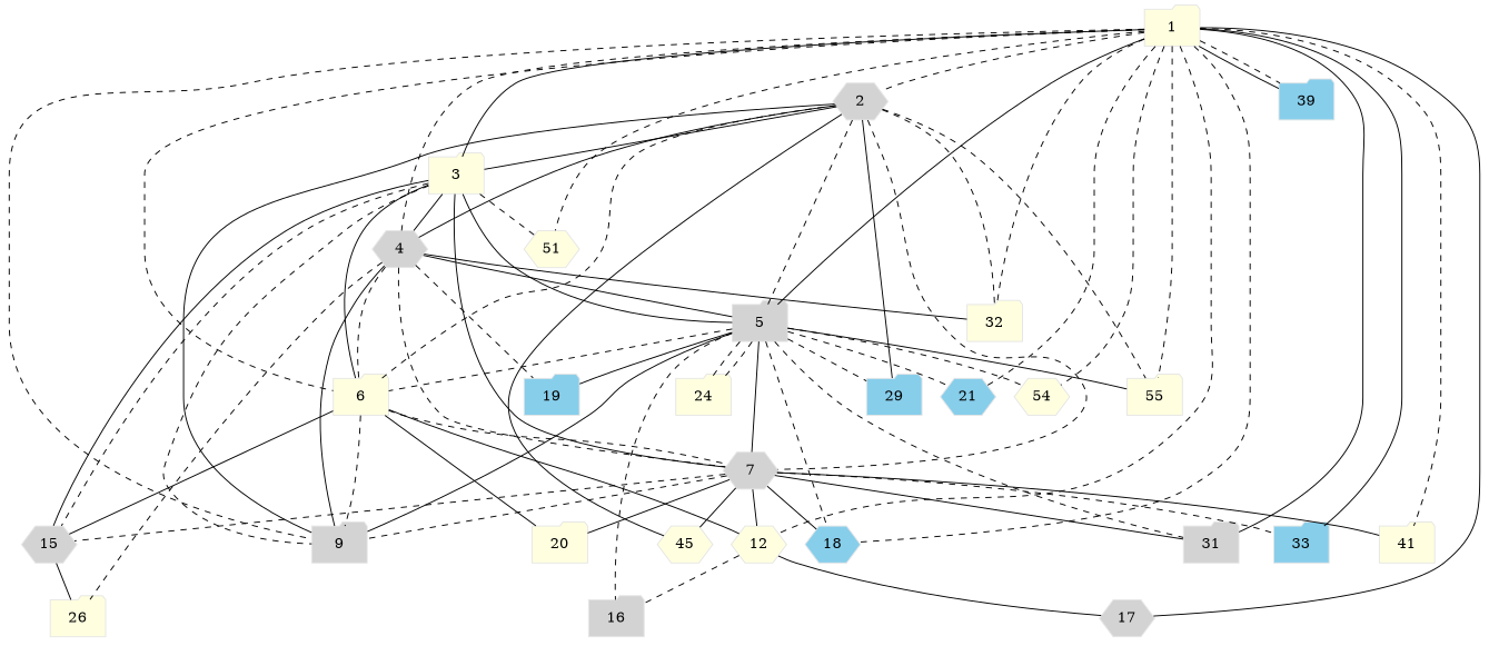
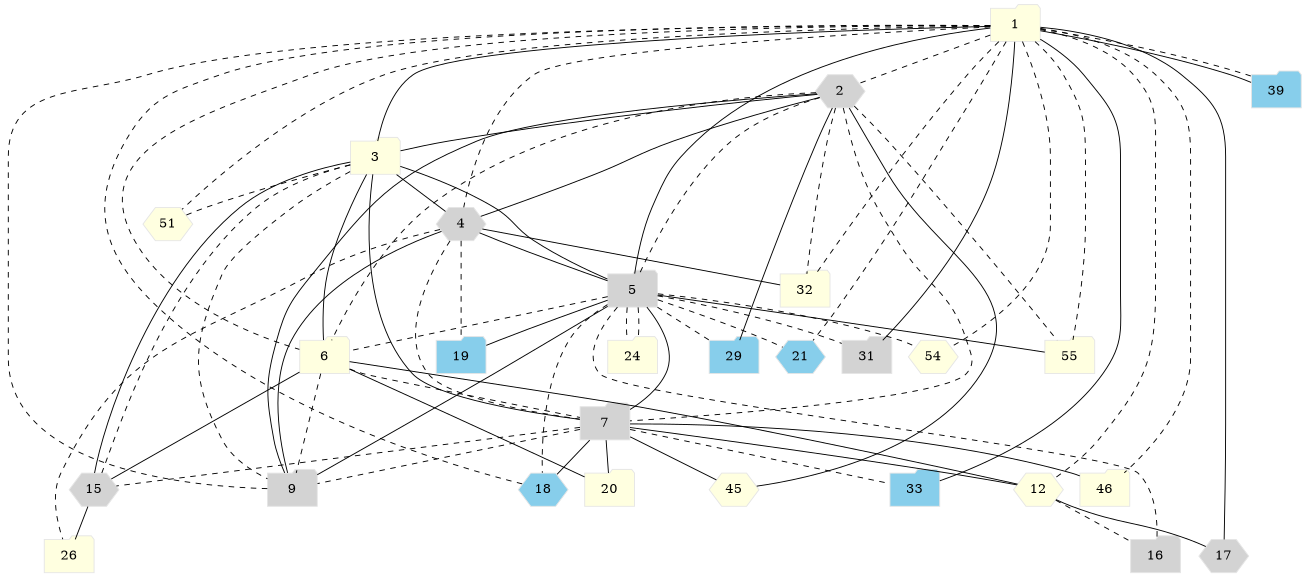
  graph {
    node [color=gray90 fillcolor=lightyellow shape=folder style=filled]
    edge [style=dashed]
    1 [super="+25"]
    2 [fillcolor=lightgrey shape=hexagon super="+35"]
    3 [super="+11"]
    4 [fillcolor=lightgrey shape=hexagon super="+27"]
    5 [fillcolor=lightgrey super="+28"]
    6 [super="+50+13"]
    9 [fillcolor=lightgrey]
    12 [shape=hexagon super="+14"]
    17 [fillcolor=lightgrey shape=hexagon]
    18 [fillcolor=skyblue shape=hexagon super="+52+38"]
    21 [fillcolor=skyblue shape=hexagon]
    31 [fillcolor=lightgrey]
    32 [super="+34"]
    33 [fillcolor=skyblue]
    39 [fillcolor=skyblue]
-   46 [label=41]
+   46
    51 [shape=hexagon]
    54 [shape=hexagon]
    55
-   7 [fillcolor=lightgrey shape=hexagon super="+10+8+42+23+22"]
+   7 [fillcolor=lightgrey super="+10+8+42+23+22"]
    29 [fillcolor=skyblue]
    45 [shape=hexagon]
    15 [fillcolor=lightgrey shape=hexagon super="+37"]
    19 [fillcolor=skyblue]
    26
    16 [fillcolor=lightgrey super="+30"]
    24
    20
    1 -- 2
    1 -- 3 [style=solid weight=2]
    1 -- 4
    1 -- 5 [style=solid]
    1 -- 6
    1 -- 9 [weight=2]
    1 -- 12 [weight=2]
    1 -- 17 [style=solid]
    1 -- 18
    1 -- 21
    1 -- 31 [style=solid]
    1 -- 32
    1 -- 33 [style=solid]
    1 -- 39 [style=solid]
    1 -- 39
    1 -- 46
    1 -- 51
    1 -- 54
    1 -- 55 [weight=4]
    2 -- 3 [style=solid]
    2 -- 4 [style=solid]
    2 -- 5
    2 -- 6
    2 -- 9 [style=solid]
    2 -- 32
    2 -- 55
    2 -- 7 [weight=6]
    2 -- 29 [style=solid]
    2 -- 45 [style=solid]
    3 -- 4 [style=solid]
    3 -- 5 [style=solid weight=2]
    3 -- 6 [style=solid]
    3 -- 9
    3 -- 51
    3 -- 7 [style=solid weight=3]
    3 -- 15 [style=solid]
    3 -- 15
    4 -- 5 [style=solid weight=2]
-   4 -- 6
    4 -- 9 [style=solid]
    4 -- 32 [style=solid]
    4 -- 7 [weight=4]
    4 -- 19
    4 -- 26
    5 -- 6
    5 -- 9 [style=solid]
    5 -- 18 [weight=2]
    5 -- 21
    5 -- 31
    5 -- 54
    5 -- 55 [style=solid]
    5 -- 7 [style=solid weight=6]
    5 -- 29
    5 -- 19 [style=solid]
    5 -- 16 [weight=2]
    5 -- 24
    5 -- 24
    6 -- 9
    6 -- 12 [style=solid]
    6 -- 7 [weight=5]
    6 -- 15 [style=solid]
    6 -- 20 [style=solid]
    12 -- 17 [style=solid]
    12 -- 16
    7 -- 9 [weight=3]
    7 -- 12 [style=solid]
    7 -- 18 [style=solid]
-   7 -- 31 [style=solid]
    7 -- 33
    7 -- 46 [style=solid]
    7 -- 45 [style=solid]
    7 -- 15
    7 -- 20 [style=solid]
    15 -- 26 [style=solid]
  }
